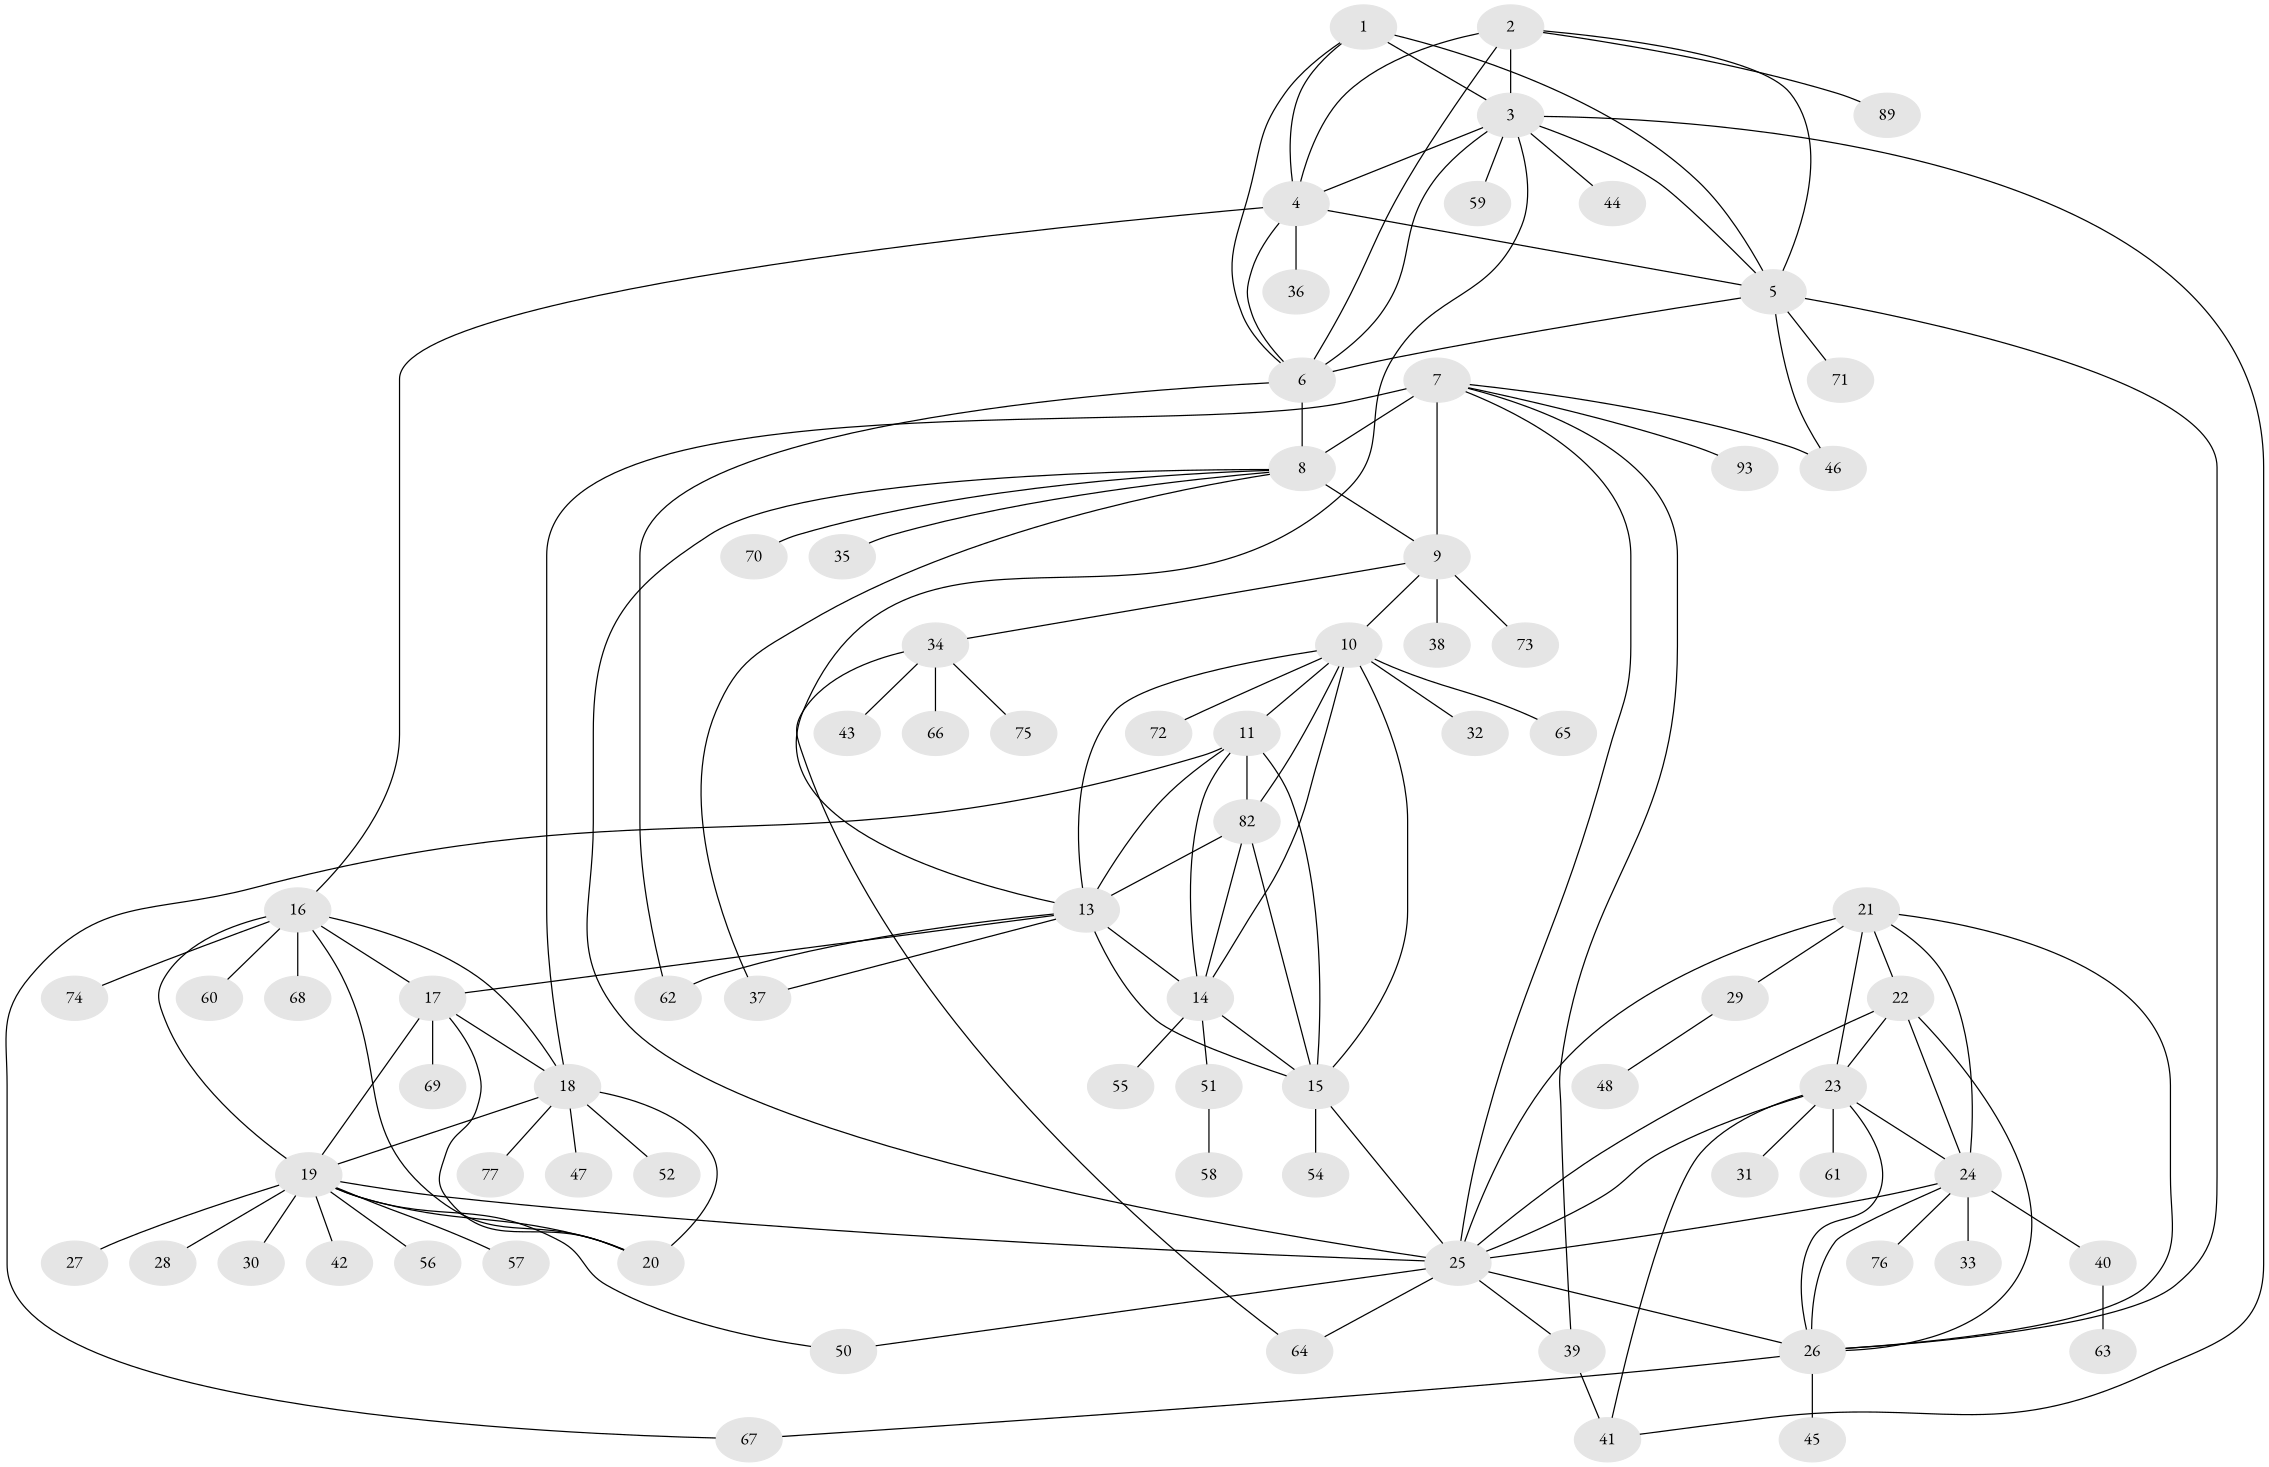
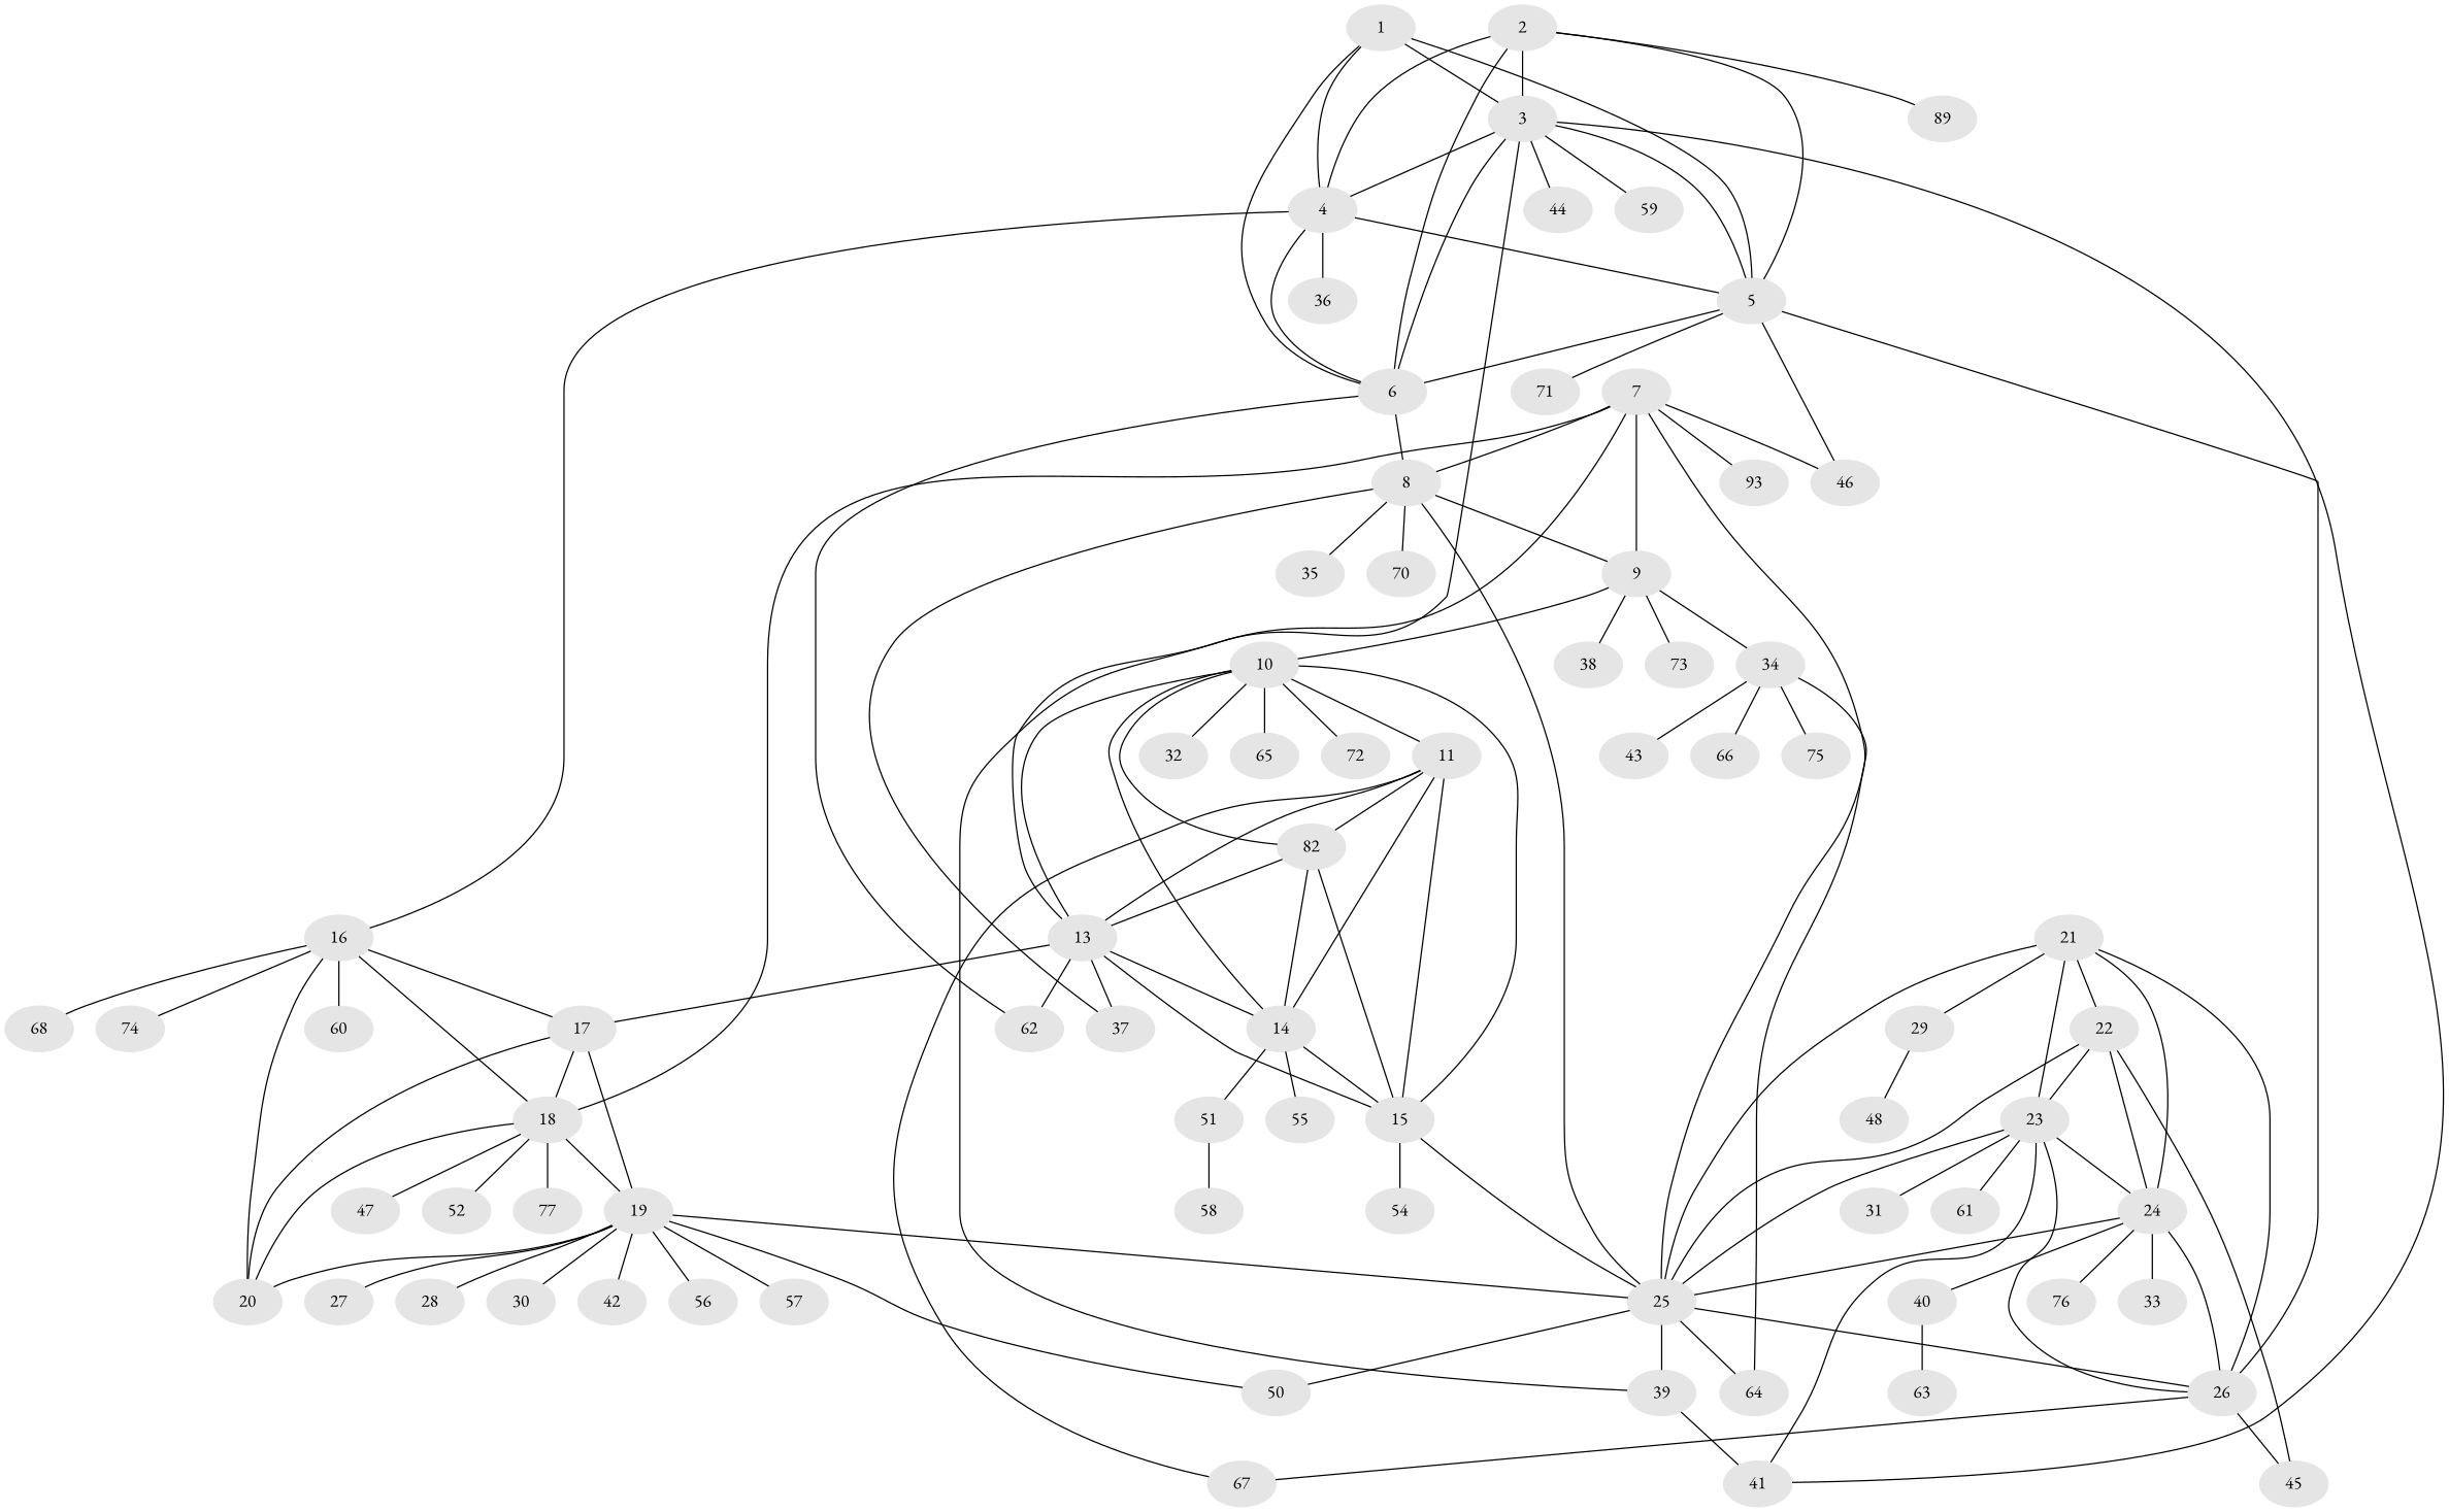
  graph {
    fontname="EB Garamond"
    node [color=gray90 fontname="EB Garamond" style=filled]
    edge [fontname="EB Garamond" weight=1.0]
    1
    3
    4
    5
    6
    2
    n7 [label=89]
    13
    41
    44
    59
    16
    36
    26
    46
    71
    8
    62
    37
    14
    15
    17
    18
    19
    20
    60
    68
    74
    67
    45
    9
    25
    35
    70
    7
    39
    n37 [label=93]
    10
    34
    38
    73
    47
    52
    77
    50
    64
    11
    n48 [label=82]
    32
    65
    72
    43
    66
    75
    51
    55
    54
-   69
    58
    27
    28
    30
    42
    56
    57
    21
    22
    23
    24
    29
    31
    61
    33
    40
    76
    48
    63
    1 -- 3
    1 -- 4
    1 -- 5
    1 -- 6
    3 -- 4
    3 -- 5
    3 -- 6
    3 -- 13
    3 -- 41
    3 -- 44
    3 -- 59
    4 -- 5
    4 -- 6
    4 -- 16
    4 -- 36
    5 -- 6
    5 -- 26
    5 -- 46
    5 -- 71
    6 -- 8
    6 -- 62
    2 -- 3
    2 -- 4
    2 -- 5
    2 -- 6
    2 -- n7
    13 -- 62
    13 -- 37
    13 -- 14
    13 -- 15
    13 -- 17
    16 -- 17
    16 -- 18
-   16 -- 19 [weight=2.0]
    16 -- 20
    16 -- 60
    16 -- 68
    16 -- 74
    26 -- 67
    26 -- 45
    8 -- 37
    8 -- 9
    8 -- 25
    8 -- 35
    8 -- 70
    14 -- 15
    14 -- 51
    14 -- 55
    15 -- 25
    15 -- 54
    17 -- 18
    17 -- 19 [weight=2.0]
    17 -- 20
-   17 -- 69
    18 -- 19 [weight=2.0]
    18 -- 20
    18 -- 47
    18 -- 52
    18 -- 77
    19 -- 20 [weight=3.0]
    19 -- 25
    19 -- 50
    19 -- 27
    19 -- 28
    19 -- 30
    19 -- 42
    19 -- 56
    19 -- 57
    9 -- 10
    9 -- 34
    9 -- 38
    9 -- 73
    25 -- 26
    25 -- 39
    25 -- 50
    25 -- 64
    7 -- 46 [weight=3.0]
    7 -- 8 [weight=4.0]
    7 -- 18
    7 -- 9 [weight=4.0]
    7 -- 25
    7 -- 39
    7 -- n37
    39 -- 41 [weight=2.0]
    10 -- 13
    10 -- 14
    10 -- 15
    10 -- 11
    10 -- n48
    10 -- 32
    10 -- 65
    10 -- 72
    34 -- 64
    34 -- 43
    34 -- 66
    34 -- 75
    11 -- 13
    11 -- 14
    11 -- 15
    11 -- 67
    11 -- n48 [weight=2.0]
    n48 -- 13
    n48 -- 14
    n48 -- 15
    51 -- 58
    21 -- 26
    21 -- 25
    21 -- 22
    21 -- 23
    21 -- 24
    21 -- 29
-   22 -- 26
+   22 -- 45
    22 -- 25
    22 -- 23
    22 -- 24
    23 -- 41
    23 -- 26
    23 -- 25
    23 -- 24
    23 -- 31
    23 -- 61
    24 -- 26
    24 -- 25
    24 -- 33
    24 -- 40
    24 -- 76
    29 -- 48
    40 -- 63
  }
